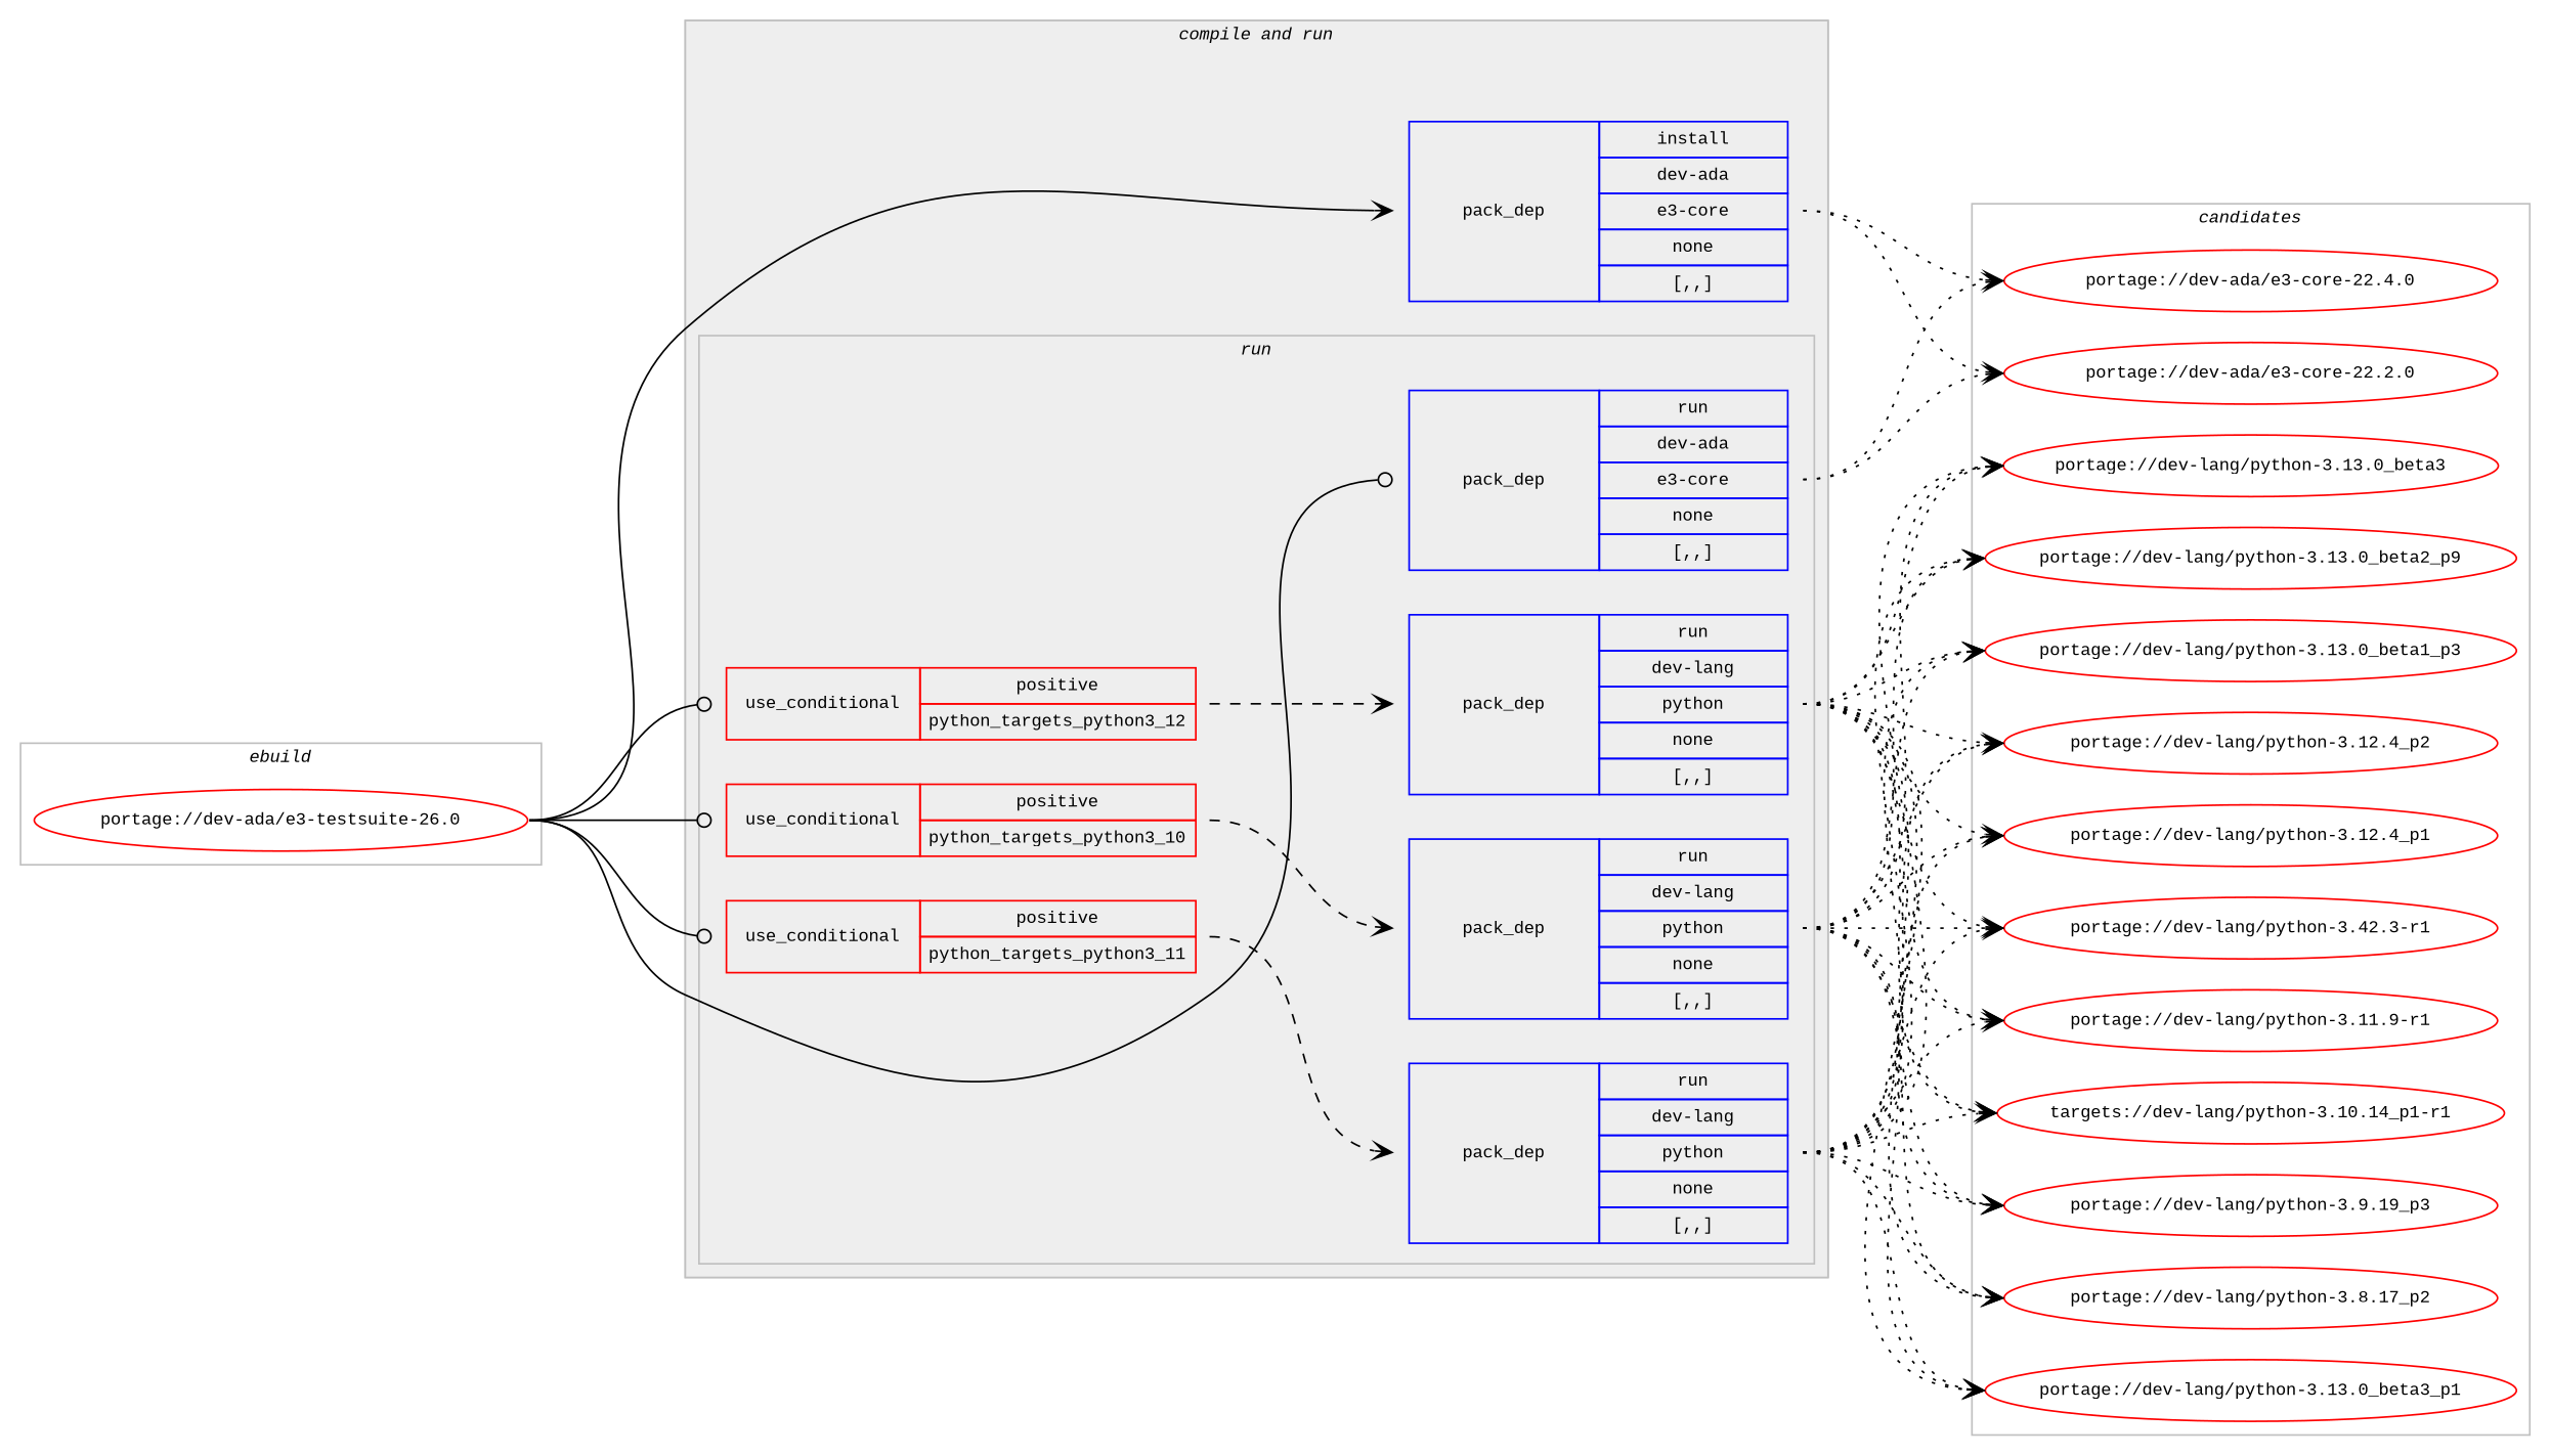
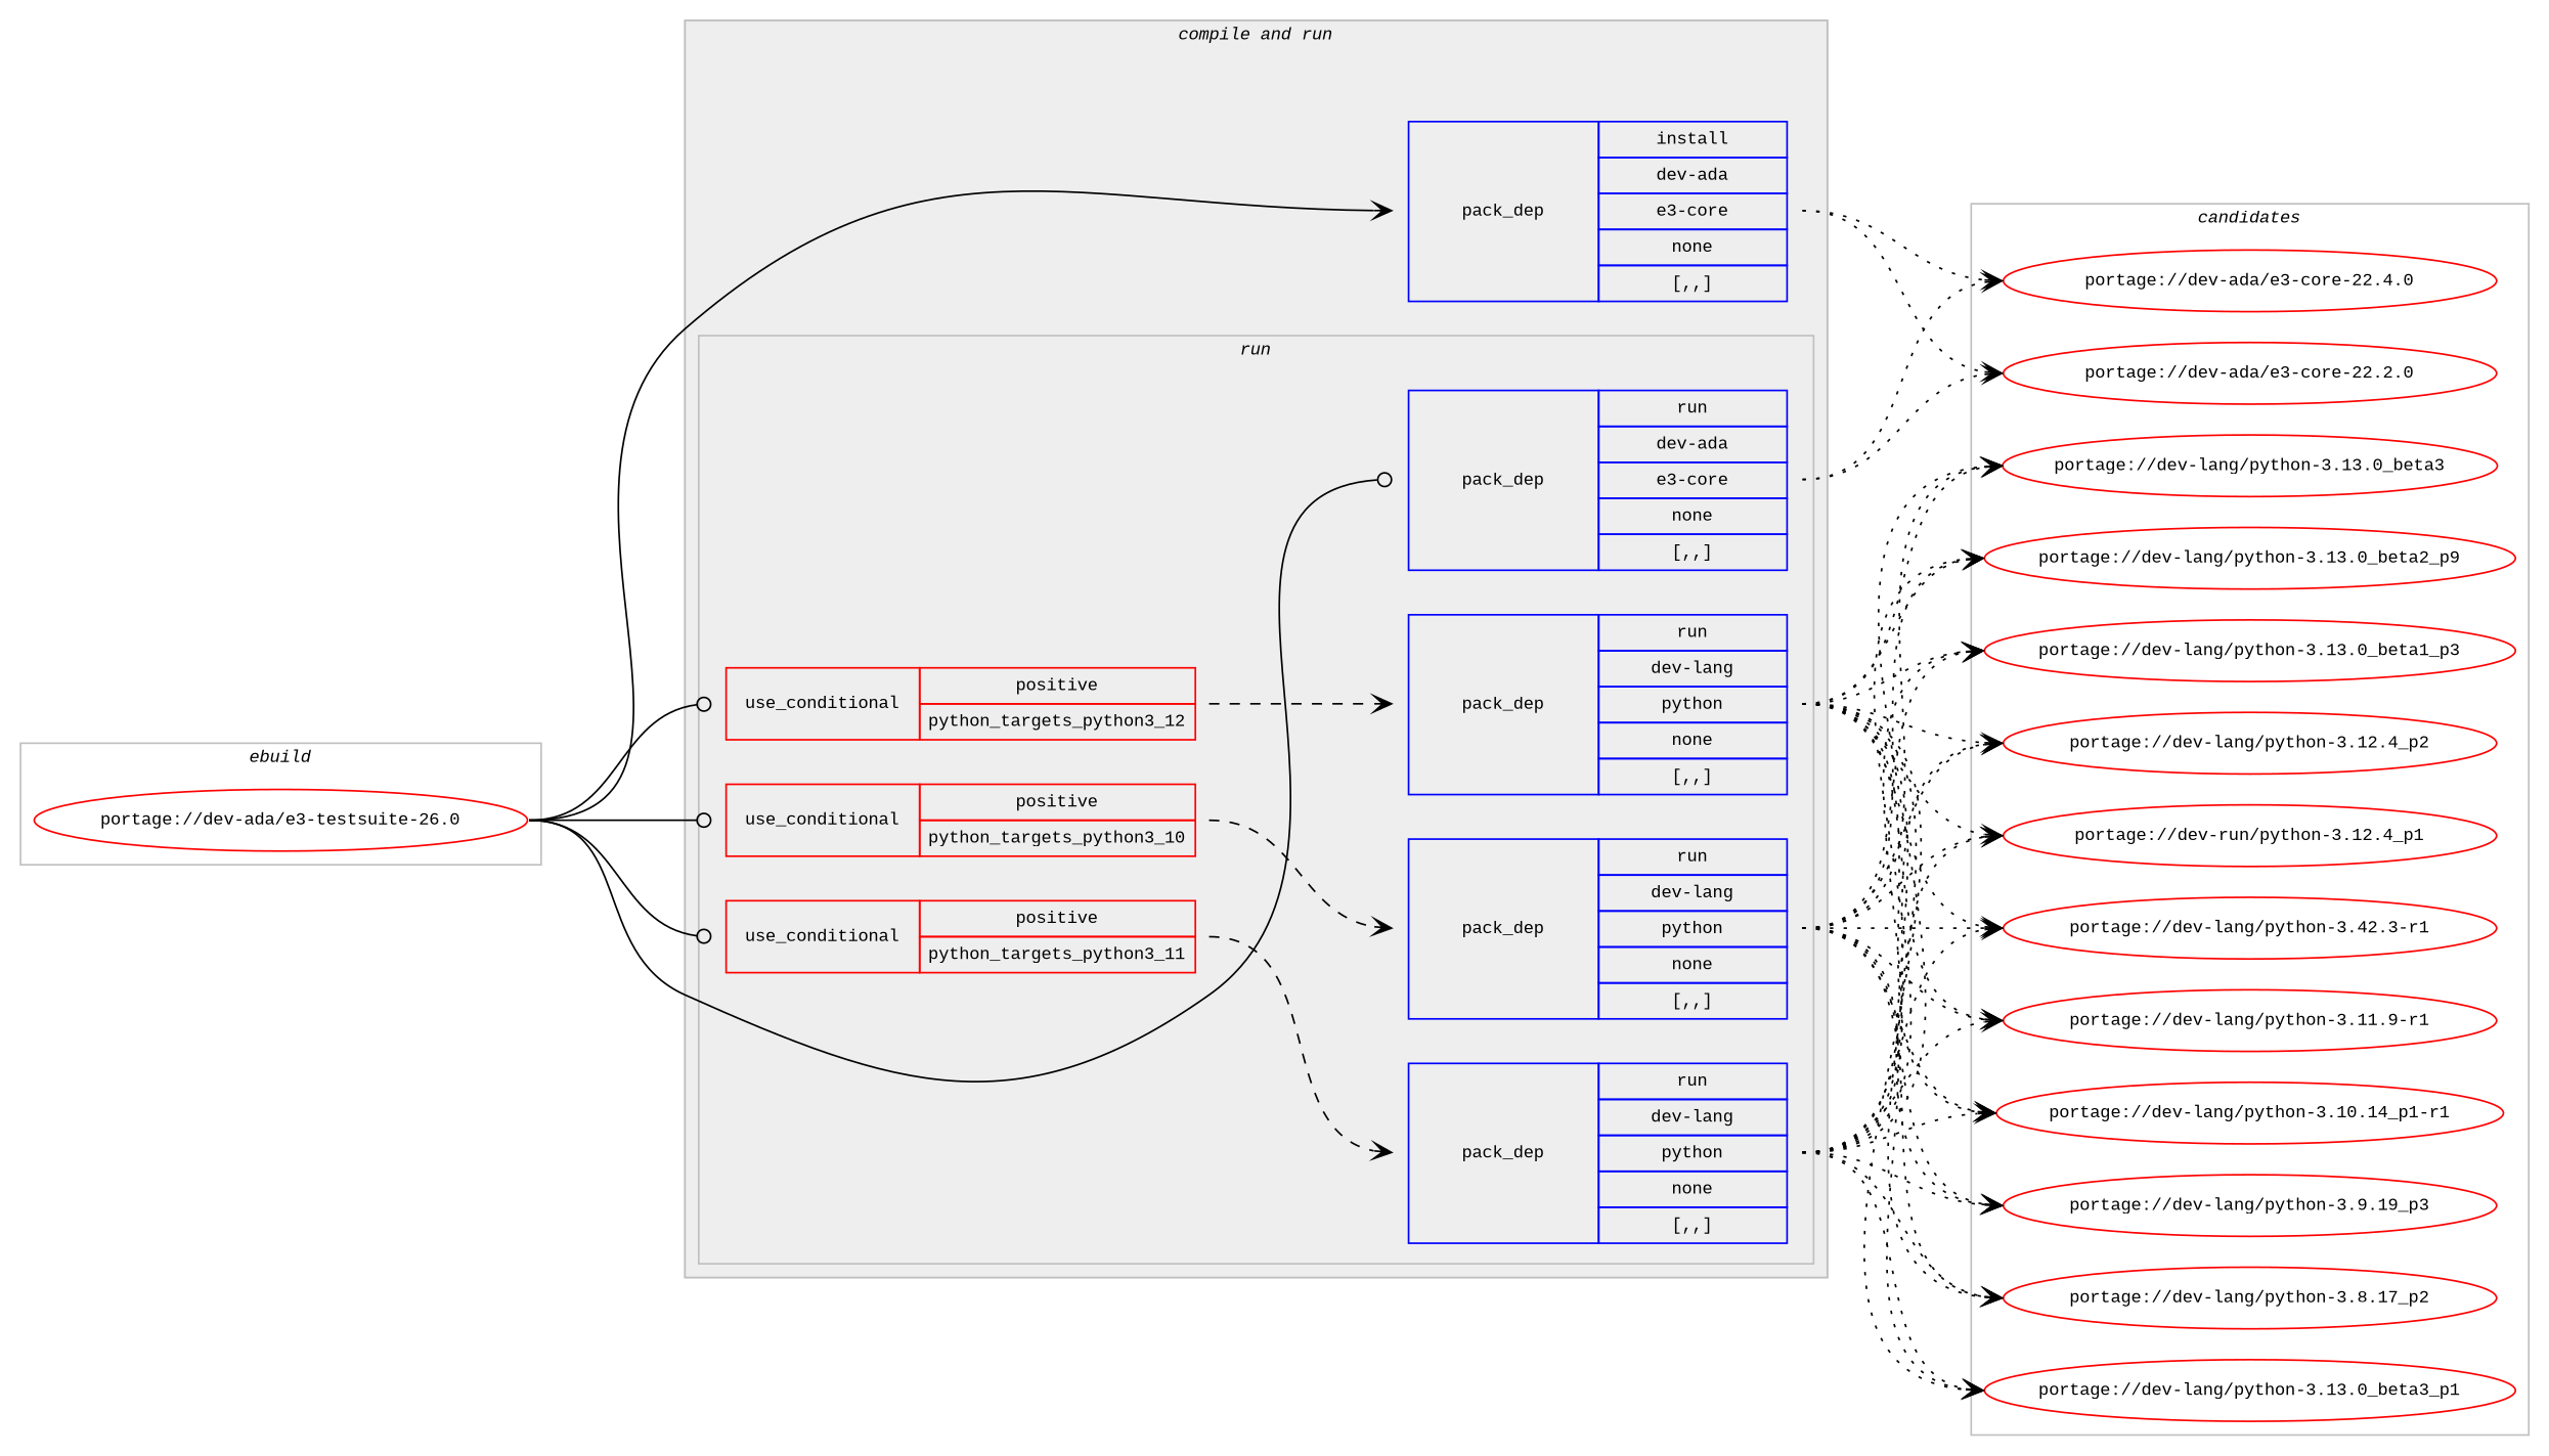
  digraph {
    compound=true
    concentrate=true
    fontname="Liberation Mono"
    fontsize=10
    newrank=true
    rankdir=LR
    ranksep=1.5
    node [color=red fontname="Liberation Mono" fontsize=10]
    edge [arrowhead=vee fontname="Liberation Mono" headport=w style=dotted tailport=e weight=100]
    n1 [label="portage://dev-ada/e3-testsuite-26.0" width=4]
    n2 [color=blue label=<<TABLE BORDER="0" CELLBORDER="1" CELLSPACING="0" CELLPADDING="4" WIDTH="220"><TR><TD ROWSPAN="6" CELLPADDING="30">pack_dep</TD></TR><TR><TD WIDTH="110">install</TD></TR><TR><TD>dev-ada</TD></TR><TR><TD>e3-core</TD></TR><TR><TD>none</TD></TR><TR><TD>[,,]</TD></TR></TABLE>> shape=none]
    n3 [color=blue label=<<TABLE BORDER="0" CELLBORDER="1" CELLSPACING="0" CELLPADDING="4" WIDTH="220"><TR><TD ROWSPAN="6" CELLPADDING="30">pack_dep</TD></TR><TR><TD WIDTH="110">run</TD></TR><TR><TD>dev-lang</TD></TR><TR><TD>python</TD></TR><TR><TD>none</TD></TR><TR><TD>[,,]</TD></TR></TABLE>> shape=none]
    n4 [label=<<TABLE BORDER="0" CELLBORDER="1" CELLSPACING="0" CELLPADDING="4"><TR><TD ROWSPAN="3" CELLPADDING="10">use_conditional</TD></TR><TR><TD>positive</TD></TR><TR><TD>python_targets_python3_10</TD></TR></TABLE>> shape=none]
    n5 [color=blue label=<<TABLE BORDER="0" CELLBORDER="1" CELLSPACING="0" CELLPADDING="4" WIDTH="220"><TR><TD ROWSPAN="6" CELLPADDING="30">pack_dep</TD></TR><TR><TD WIDTH="110">run</TD></TR><TR><TD>dev-lang</TD></TR><TR><TD>python</TD></TR><TR><TD>none</TD></TR><TR><TD>[,,]</TD></TR></TABLE>> shape=none]
    n6 [label=<<TABLE BORDER="0" CELLBORDER="1" CELLSPACING="0" CELLPADDING="4"><TR><TD ROWSPAN="3" CELLPADDING="10">use_conditional</TD></TR><TR><TD>positive</TD></TR><TR><TD>python_targets_python3_11</TD></TR></TABLE>> shape=none]
    n7 [color=blue label=<<TABLE BORDER="0" CELLBORDER="1" CELLSPACING="0" CELLPADDING="4" WIDTH="220"><TR><TD ROWSPAN="6" CELLPADDING="30">pack_dep</TD></TR><TR><TD WIDTH="110">run</TD></TR><TR><TD>dev-lang</TD></TR><TR><TD>python</TD></TR><TR><TD>none</TD></TR><TR><TD>[,,]</TD></TR></TABLE>> shape=none]
    n8 [label=<<TABLE BORDER="0" CELLBORDER="1" CELLSPACING="0" CELLPADDING="4"><TR><TD ROWSPAN="3" CELLPADDING="10">use_conditional</TD></TR><TR><TD>positive</TD></TR><TR><TD>python_targets_python3_12</TD></TR></TABLE>> shape=none]
    n9 [color=blue label=<<TABLE BORDER="0" CELLBORDER="1" CELLSPACING="0" CELLPADDING="4" WIDTH="220"><TR><TD ROWSPAN="6" CELLPADDING="30">pack_dep</TD></TR><TR><TD WIDTH="110">run</TD></TR><TR><TD>dev-ada</TD></TR><TR><TD>e3-core</TD></TR><TR><TD>none</TD></TR><TR><TD>[,,]</TD></TR></TABLE>> shape=none]
    n10 [label="portage://dev-ada/e3-core-22.4.0" width=4]
    n11 [label="portage://dev-ada/e3-core-22.2.0" width=4]
    n12 [label="portage://dev-lang/python-3.13.0_beta3_p1" width=4]
    n13 [label="portage://dev-lang/python-3.13.0_beta3" width=4]
    n14 [label="portage://dev-lang/python-3.13.0_beta2_p9" width=4]
    n15 [label="portage://dev-lang/python-3.13.0_beta1_p3" width=4]
    n16 [label="portage://dev-lang/python-3.12.4_p2" width=4]
-   n17 [label="portage://dev-lang/python-3.12.4_p1" width=4]
+   n17 [label="portage://dev-run/python-3.12.4_p1" width=4]
    n18 [label="portage://dev-lang/python-3.42.3-r1" width=4]
    n19 [label="portage://dev-lang/python-3.11.9-r1" width=4]
-   n20 [label="targets://dev-lang/python-3.10.14_p1-r1" width=4]
+   n20 [label="portage://dev-lang/python-3.10.14_p1-r1" width=4]
    n21 [label="portage://dev-lang/python-3.9.19_p3" width=4]
    n22 [label="portage://dev-lang/python-3.8.17_p2" width=4]
    subgraph cluster_1 {
      color=gray
      label=<<i>ebuild</i>>
      n1
    }
    subgraph cluster_2 {
      color=gray
      label=<<i>dependencies</i>>
      subgraph cluster_3 {
        color=gray
        fillcolor="#eeeeee"
        label=<<i>compile</i>>
        style=filled
        subgraph sub_4 {
          color=gray
          fillcolor="#eeeeee"
          label=<<i>compile</i>>
          style=filled
          n2
        }
      }
      subgraph cluster_5 {
        color=gray
        fillcolor="#eeeeee"
        label=<<i>compile and run</i>>
        style=filled
      }
      subgraph cluster_6 {
        color=gray
        fillcolor="#eeeeee"
        label=<<i>run</i>>
        style=filled
        subgraph sub_7 {
          color=gray
          fillcolor="#eeeeee"
          label=<<i>run</i>>
          style=filled
          n4
          subgraph sub_8 {
            color=gray
            fillcolor="#eeeeee"
            label=<<i>run</i>>
            style=filled
            n3
          }
        }
        subgraph sub_9 {
          color=gray
          fillcolor="#eeeeee"
          label=<<i>run</i>>
          style=filled
          n6
          subgraph sub_10 {
            color=gray
            fillcolor="#eeeeee"
            label=<<i>run</i>>
            style=filled
            n5
          }
        }
        subgraph sub_11 {
          color=gray
          fillcolor="#eeeeee"
          label=<<i>run</i>>
          style=filled
          n8
          subgraph sub_12 {
            color=gray
            fillcolor="#eeeeee"
            label=<<i>run</i>>
            style=filled
            n7
          }
        }
        subgraph sub_13 {
          color=gray
          fillcolor="#eeeeee"
          label=<<i>run</i>>
          style=filled
          n9
        }
      }
    }
    subgraph cluster_14 {
      color=gray
      label=<<i>candidates</i>>
      rank=same
      subgraph sub_15 {
        color=black
        label=<<i>candidates</i>>
        nodesep=1
        rank=same
        n10
        n11
      }
      subgraph sub_16 {
        color=black
        label=<<i>candidates</i>>
        nodesep=1
        rank=same
        n12
        n13
        n14
        n15
        n16
        n17
        n18
        n19
        n20
        n21
        n22
      }
      subgraph sub_17 {
        color=black
        label=<<i>candidates</i>>
        nodesep=1
        rank=same
        n12
        n13
        n14
        n15
        n16
        n17
        n18
        n19
        n20
        n21
        n22
      }
      subgraph sub_18 {
        color=black
        label=<<i>candidates</i>>
        nodesep=1
        rank=same
        n12
        n13
        n14
        n15
        n16
        n17
        n18
        n19
        n20
        n21
        n22
      }
      subgraph sub_19 {
        color=black
        label=<<i>candidates</i>>
        nodesep=1
        rank=same
        n10
        n11
      }
    }
    n1 -> n2 [style=solid weight=20]
    n1 -> n4 [arrowhead=odot style=solid weight=20]
    n1 -> n6 [arrowhead=odot style=solid weight=20]
    n1 -> n8 [arrowhead=odot style=solid weight=20]
    n1 -> n9 [arrowhead=odot style=solid weight=20]
    n2 -> n10
    n2 -> n11
    n3 -> n12
    n3 -> n13
    n3 -> n14
    n3 -> n15
    n3 -> n16
    n3 -> n17
    n3 -> n18
    n3 -> n19
    n3 -> n20
    n3 -> n21
    n3 -> n22
    n4 -> n3 [style=dashed weight=20]
    n5 -> n12
    n5 -> n13
    n5 -> n14
    n5 -> n15
    n5 -> n16
    n5 -> n17
    n5 -> n18
    n5 -> n19
    n5 -> n20
    n5 -> n21
    n5 -> n22
    n6 -> n5 [style=dashed weight=20]
    n7 -> n12
    n7 -> n13
    n7 -> n14
    n7 -> n15
    n7 -> n16
    n7 -> n17
    n7 -> n18
    n7 -> n19
    n7 -> n20
    n7 -> n21
    n7 -> n22
    n8 -> n7 [style=dashed weight=20]
    n9 -> n10
    n9 -> n11
  }
